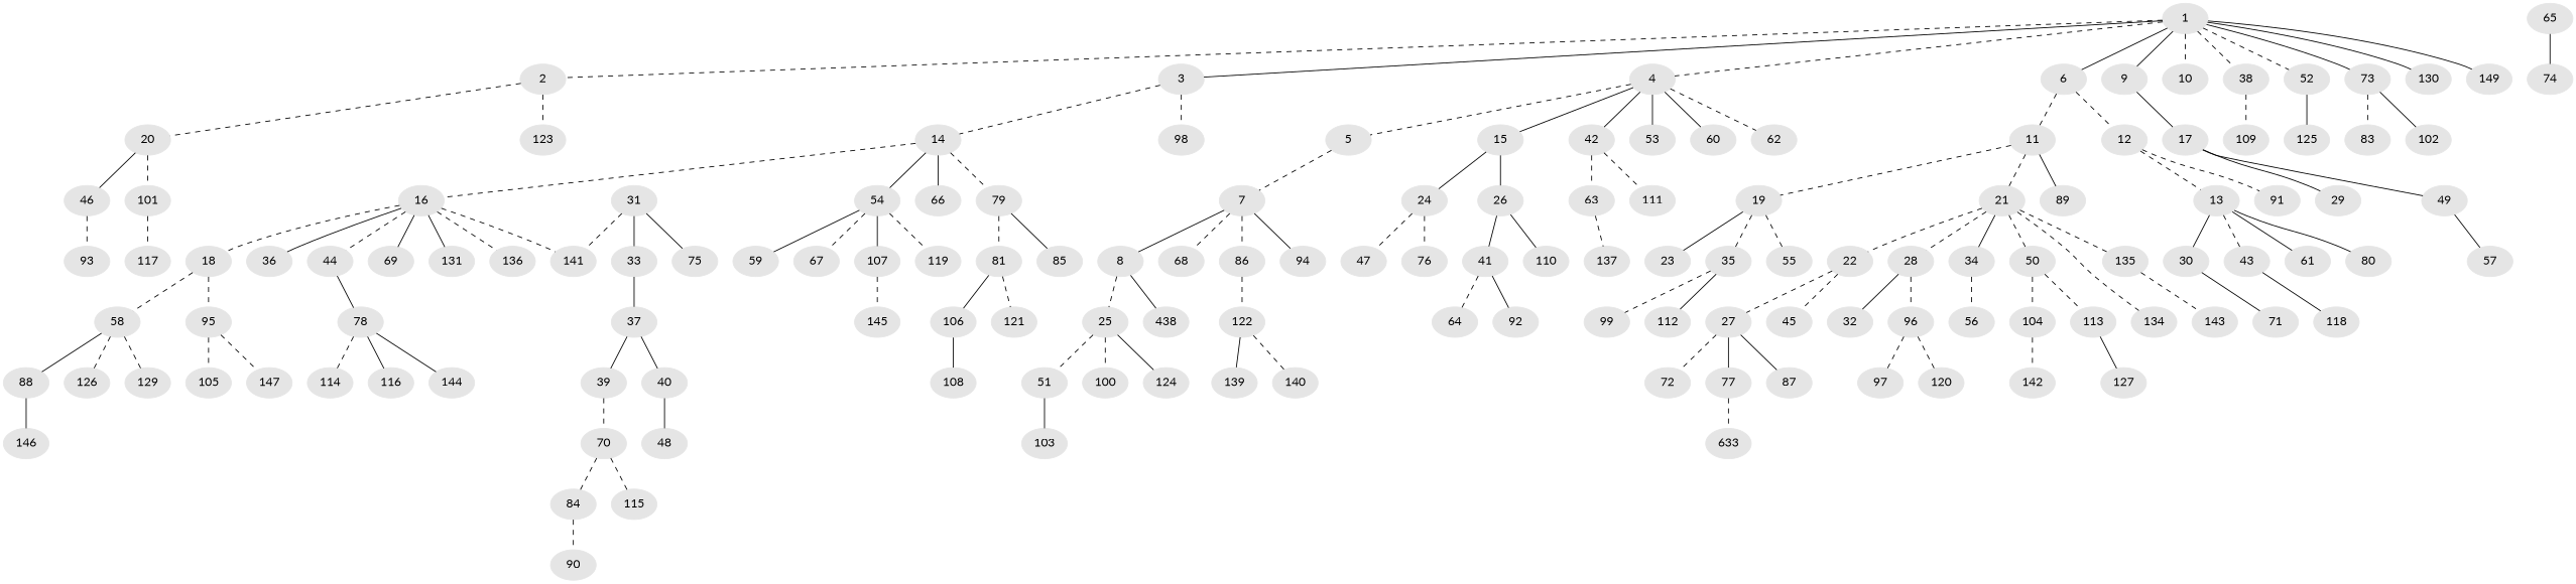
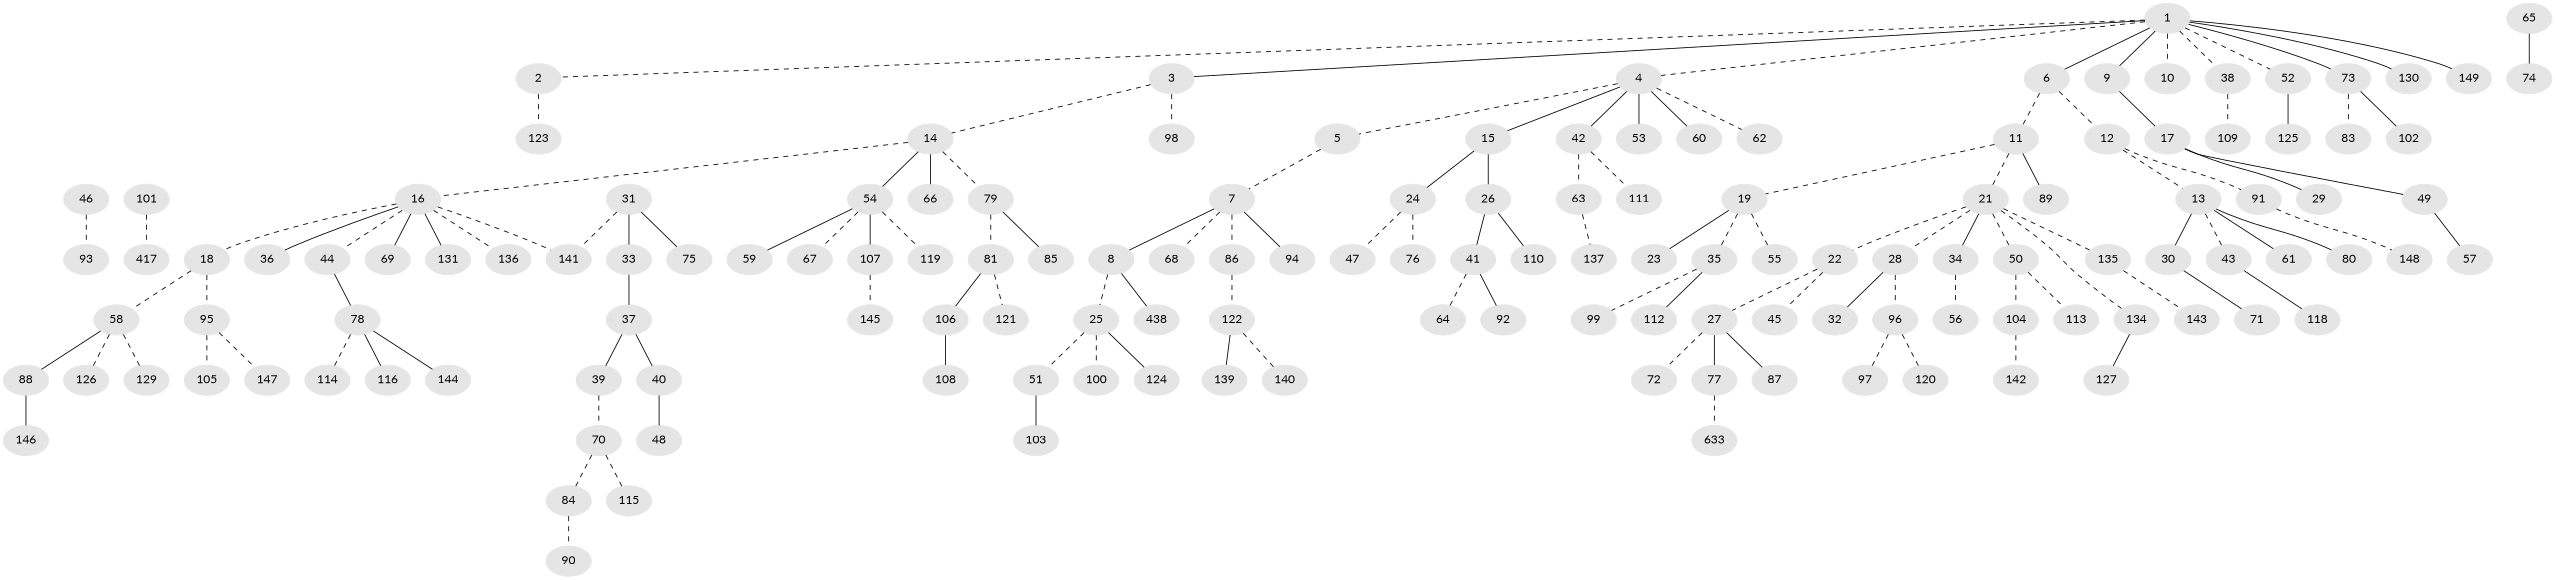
  graph {
    fontname=Lato
    node [color=gray90 fontname=Lato style=filled]
    edge [fontname=Lato style=dashed]
    1
    2
    3
    4
    6
    9
    10
    38
    52
    73
    130
    149
-   20
    123
    14
    98
    5
    15
    42
    53
    60
    62
    11
    12
    17
    109
    125
    83
    102
    46
    101
    16
    54
    66
    79
    7
    24
    26
    63
    111
    8
    68
    86
    94
    19
    21
    89
    13
    91
    25
    n51 [label=438]
    122
    51
    100
    124
    29
    49
    23
    35
    55
    22
    28
    34
    50
    134
    135
    30
    43
    61
    80
+   148
    71
    118
    18
    36
    44
    69
    131
    136
    141
    59
    67
    107
    119
    81
    85
    47
    76
    41
    110
    58
    95
    31
    33
    75
    78
    57
    88
    126
    129
    105
    147
    99
    112
    93
-   117
+   117 [label=417]
    27
    45
    32
    96
    56
    104
    113
    143
    72
    77
    87
    103
    64
    92
    n121 [label=633]
    97
    120
    37
    39
    40
    70
    48
    84
    115
    137
    114
    116
    144
    142
    127
    65
    74
    145
    146
    90
    106
    121
    108
    139
    140
    1 -- 2
    1 -- 3 [style=solid]
    1 -- 4
    1 -- 6 [style=solid]
    1 -- 9 [style=solid]
    1 -- 10
    1 -- 38
    1 -- 52
    1 -- 73 [style=solid]
    1 -- 130 [style=solid]
    1 -- 149 [style=solid]
-   2 -- 20
    2 -- 123
    3 -- 14
    3 -- 98
    4 -- 5
    4 -- 15 [style=solid]
    4 -- 42 [style=solid]
    4 -- 53 [style=solid]
    4 -- 60 [style=solid]
    4 -- 62
    6 -- 11
    6 -- 12
    9 -- 17 [style=solid]
    38 -- 109
    52 -- 125 [style=solid]
    73 -- 83
    73 -- 102 [style=solid]
-   20 -- 46 [style=solid]
-   20 -- 101
    14 -- 16
    14 -- 54 [style=solid]
    14 -- 66 [style=solid]
    14 -- 79
    5 -- 7
    15 -- 24 [style=solid]
    15 -- 26 [style=solid]
    42 -- 63
    42 -- 111
    11 -- 19
    11 -- 21
    11 -- 89 [style=solid]
    12 -- 13
    12 -- 91
    17 -- 29 [style=solid]
    17 -- 49 [style=solid]
    46 -- 93
    101 -- 117
    16 -- 18
    16 -- 36 [style=solid]
    16 -- 44
    16 -- 69 [style=solid]
    16 -- 131 [style=solid]
    16 -- 136
    16 -- 141
    54 -- 59 [style=solid]
    54 -- 67
    54 -- 107 [style=solid]
    54 -- 119
    79 -- 81
    79 -- 85 [style=solid]
    7 -- 8 [style=solid]
    7 -- 68
    7 -- 86
    7 -- 94 [style=solid]
    24 -- 47
    24 -- 76
    26 -- 41 [style=solid]
    26 -- 110 [style=solid]
    63 -- 137
    8 -- 25
    8 -- n51 [style=solid]
    86 -- 122
    19 -- 23 [style=solid]
    19 -- 35
    19 -- 55
    21 -- 22
    21 -- 28
    21 -- 34 [style=solid]
    21 -- 50
    21 -- 134
    21 -- 135
    13 -- 30 [style=solid]
    13 -- 43
    13 -- 61 [style=solid]
    13 -- 80 [style=solid]
+   91 -- 148
    25 -- 51
    25 -- 100
    25 -- 124 [style=solid]
    122 -- 139 [style=solid]
    122 -- 140
    51 -- 103 [style=solid]
    49 -- 57 [style=solid]
    35 -- 99
    35 -- 112 [style=solid]
    22 -- 27
    22 -- 45
    28 -- 32 [style=solid]
    28 -- 96
    34 -- 56
    50 -- 104
    50 -- 113
    135 -- 143
    30 -- 71 [style=solid]
    43 -- 118 [style=solid]
    18 -- 58
    18 -- 95
    44 -- 78 [style=solid]
    107 -- 145
    81 -- 106 [style=solid]
    81 -- 121
    41 -- 64
    41 -- 92 [style=solid]
    58 -- 88 [style=solid]
    58 -- 126
    58 -- 129
    95 -- 105
    95 -- 147
    31 -- 141
    31 -- 33 [style=solid]
    31 -- 75 [style=solid]
    33 -- 37 [style=solid]
    78 -- 114
    78 -- 116 [style=solid]
    78 -- 144 [style=solid]
    88 -- 146 [style=solid]
    27 -- 72
    27 -- 77 [style=solid]
    27 -- 87 [style=solid]
    96 -- 97
    96 -- 120
    104 -- 142
-   113 -- 127 [style=solid]
+   134 -- 127 [style=solid]
    77 -- n121
    37 -- 39 [style=solid]
    37 -- 40 [style=solid]
    39 -- 70
    40 -- 48 [style=solid]
    70 -- 84
    70 -- 115
    84 -- 90
    65 -- 74 [style=solid]
    106 -- 108 [style=solid]
  }
